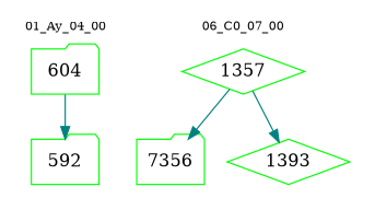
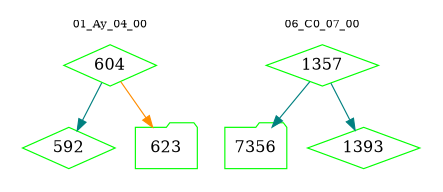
  digraph {
    node [color=green shape=folder]
    edge [color=teal]
-   n1 [label=604]
-   n2 [label=592]
+   n1 [label=604 shape=diamond]
+   n2 [label=592 shape=diamond]
+   n3 [label=623]
    n4 [label=1357 shape=diamond]
    n5 [label=7356]
    n6 [label=1393 shape=diamond]
    subgraph cluster_1 {
      color=white
      fontsize=10
      label="01_Ay_04_00"
      n1
      n2
+     n3
    }
    subgraph cluster_2 {
      color=white
      fontsize=10
      label="06_C0_07_00"
      n4
      n5
      n6
    }
    n1 -> n2
+   n1 -> n3 [color=darkorange]
    n4 -> n5
    n4 -> n6
  }
